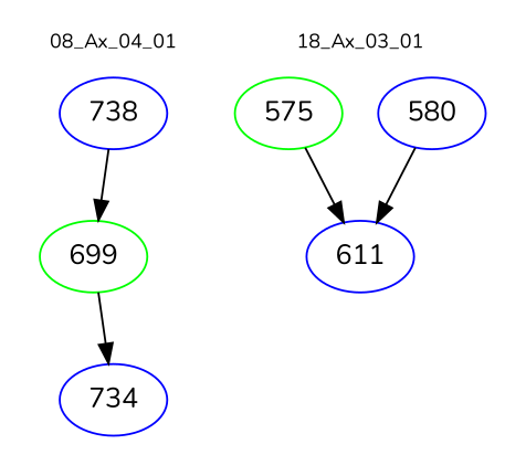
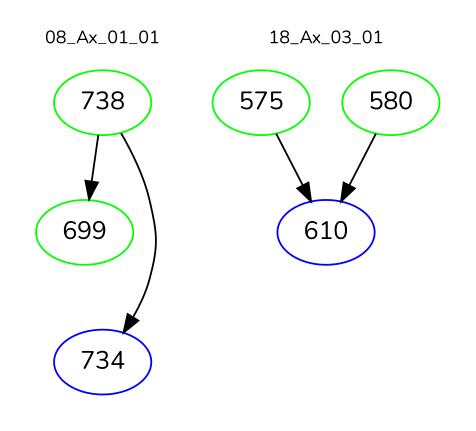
  digraph {
    fontname=Nunito
    node [color=blue fontname=Nunito]
    edge [color=black fontname=Nunito]
-   n1 [label=738]
+   n1 [color=green label=738]
    n2 [color=green label=699]
    n3 [label=734]
-   n4 [label=580]
+   n4 [color=green label=580]
    n5 [color=green label=575]
-   n6 [label=611]
+   n6 [label=610]
    subgraph cluster_1 {
      color=white
      fontsize=10
-     label="08_Ax_04_01"
+     label="08_Ax_01_01"
      n1
      n2
      n3
    }
    subgraph cluster_2 {
      color=white
      fontsize=10
      label="18_Ax_03_01"
      n4
      n5
      n6
    }
    n1 -> n2
-   n2 -> n3
+   n1 -> n3
    n4 -> n6
    n5 -> n6
  }
